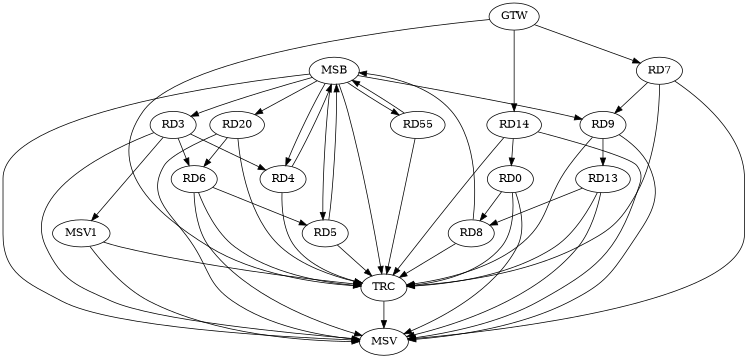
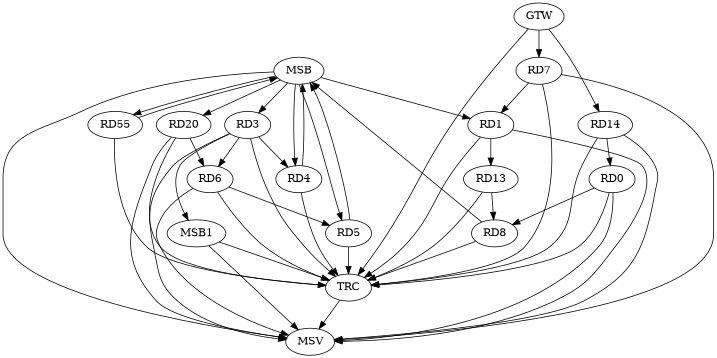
  strict digraph {
    fontname="DejaVu Serif"
    node [fontname="DejaVu Serif"]
    edge [fontname="DejaVu Serif"]
    n1 [label=MSB]
    n2 [label=MSV]
    n3 [label=RD3]
    n4 [label=RD4]
    n5 [label=RD5]
-   n6 [label=RD9]
+   n6 [label=RD1]
    n7 [label=RD20]
    n8 [label=RD55]
    n9 [label=TRC]
    n10 [label=RD0]
    n11 [label=RD8]
    n12 [label=RD6]
-   n13 [label=MSV1]
+   n13 [label=MSB1]
    n14 [label=RD7]
    n15 [label=RD13]
    n16 [label=RD14]
    n17 [label=GTW]
    n1 -> n2
    n1 -> n3
    n1 -> n4
    n1 -> n5
    n1 -> n6
    n1 -> n7
    n1 -> n8
    n3 -> n2
    n3 -> n4
-   n1 -> n9
+   n3 -> n9
    n3 -> n12
    n3 -> n13
    n4 -> n1
    n4 -> n9
    n5 -> n1
    n5 -> n9
    n6 -> n2
    n6 -> n9
    n6 -> n15
    n7 -> n2
    n7 -> n9
    n7 -> n12
    n8 -> n1
    n8 -> n9
    n9 -> n2
    n10 -> n2
    n10 -> n9
    n10 -> n11
    n11 -> n1
    n11 -> n9
    n12 -> n2
    n12 -> n5
    n12 -> n9
    n13 -> n2
    n13 -> n9
    n14 -> n2
    n14 -> n6
    n14 -> n9
-   n15 -> n2
    n15 -> n9
    n15 -> n11
    n16 -> n2
    n16 -> n9
    n16 -> n10
    n17 -> n9
    n17 -> n14
    n17 -> n16
  }
